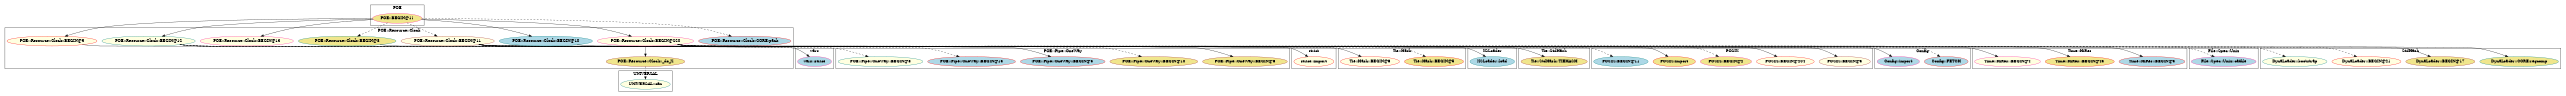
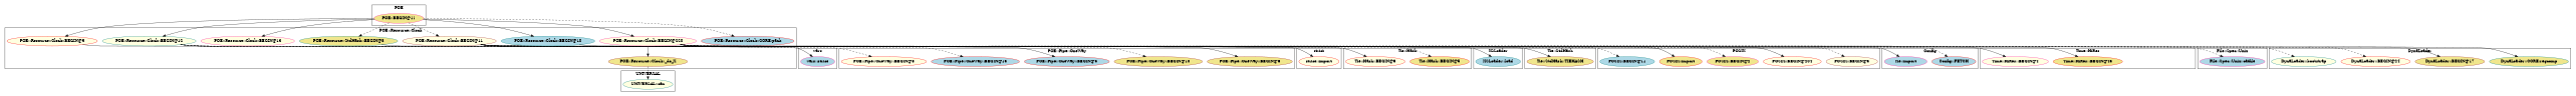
  digraph {
    node [color=red fillcolor=lightyellow style=filled]
    edge [style=solid]
    "POE::Resource::Clock::CORE:pack" [fillcolor=lightblue]
    "POE::Resource::Clock::BEGIN@5"
    "POE::Resource::Clock::_do_X" [color=brown fillcolor=khaki]
    "POE::Resource::Clock::BEGIN@12" [color=teal]
-   "POE::Resource::Clock::BEGIN@8" [color=teal fillcolor=khaki]
+   "POE::Resource::Clock::BEGIN@8" [color=teal fillcolor=khaki label="POE::Resource::StdHash::BEGIN@8"]
    "POE::Resource::Clock::BEGIN@11" [color=brown]
    "POE::Resource::Clock::BEGIN@13" [color=deeppink]
    "POE::Resource::Clock::BEGIN@10" [color=teal fillcolor=lightblue]
    "POE::Resource::Clock::BEGIN@220" [color=deeppink]
-   "Time::HiRes::BEGIN@3" [fillcolor=lightblue]
    "Time::HiRes::BEGIN@43" [fillcolor=khaki]
    "Time::HiRes::BEGIN@4" [color=deeppink]
    "Tie::Hash::BEGIN@5" [fillcolor=khaki]
    "Tie::Hash::BEGIN@6"
    "File::Spec::Unix::catfile" [color=deeppink fillcolor=lightblue]
    "strict::import"
    "Config::FETCH" [fillcolor=lightblue]
-   "Config::import" [color=deeppink fillcolor=lightblue]
+   "Config::import" [color=deeppink fillcolor=lightblue label="Tie::import"]
    "XSLoader::load" [color=teal fillcolor=lightblue]
    "UNIVERSAL::can" [color=teal]
    n21 [color=deeppink fillcolor=lightblue label="vars::strict"]
    "Tie::StdHash::TIEHASH" [color=brown fillcolor=khaki]
-   "DynaLoader::BEGIN@21"
+   "DynaLoader::BEGIN@21" [label="DynaLoader::BEGIN@24"]
    "DynaLoader::bootstrap" [color=teal]
    "DynaLoader::CORE:regcomp" [color=teal fillcolor=khaki]
    "DynaLoader::BEGIN@17" [color=brown fillcolor=khaki]
    "POSIX::BEGIN@11" [color=teal fillcolor=lightblue]
    "POSIX::BEGIN@3" [color=brown]
    "POSIX::BEGIN@204"
    "POSIX::BEGIN@2" [color=deeppink fillcolor=khaki]
    "POSIX::import" [fillcolor=khaki]
-   "POE::Pipe::OneWay::BEGIN@8" [color=teal]
+   "POE::Pipe::OneWay::BEGIN@8"
    "POE::Pipe::OneWay::BEGIN@6" [color=brown fillcolor=khaki]
    "POE::Pipe::OneWay::BEGIN@10" [color=brown fillcolor=khaki]
    "POE::Pipe::OneWay::BEGIN@5" [fillcolor=lightblue]
    "POE::Pipe::OneWay::BEGIN@13" [fillcolor=lightblue]
    "POE::BEGIN@11" [color=deeppink fillcolor=khaki]
    subgraph cluster_1 {
      label="POE::Resource::Clock"
      "POE::Resource::Clock::CORE:pack"
      "POE::Resource::Clock::BEGIN@5"
      "POE::Resource::Clock::_do_X"
      "POE::Resource::Clock::BEGIN@12"
      "POE::Resource::Clock::BEGIN@8"
      "POE::Resource::Clock::BEGIN@11"
      "POE::Resource::Clock::BEGIN@13"
      "POE::Resource::Clock::BEGIN@10"
      "POE::Resource::Clock::BEGIN@220"
    }
    subgraph cluster_2 {
      label="Time::HiRes"
-     "Time::HiRes::BEGIN@3"
      "Time::HiRes::BEGIN@43"
      "Time::HiRes::BEGIN@4"
    }
    subgraph cluster_3 {
      label="Tie::Hash"
      "Tie::Hash::BEGIN@5"
      "Tie::Hash::BEGIN@6"
    }
    subgraph cluster_4 {
      label="File::Spec::Unix"
      "File::Spec::Unix::catfile"
    }
    subgraph cluster_5 {
      label="strict"
      "strict::import"
    }
    subgraph cluster_6 {
      label=Config
      "Config::FETCH"
      "Config::import"
    }
    subgraph cluster_7 {
      label=XSLoader
      "XSLoader::load"
    }
    subgraph cluster_8 {
      label=UNIVERSAL
      "UNIVERSAL::can"
    }
    subgraph cluster_9 {
      label=vars
      n21
    }
    subgraph cluster_10 {
      label="Tie::StdHash"
      "Tie::StdHash::TIEHASH"
    }
    subgraph cluster_11 {
-     label=StdHash
+     label=DynaLoader
      "DynaLoader::BEGIN@21"
      "DynaLoader::bootstrap"
      "DynaLoader::CORE:regcomp"
      "DynaLoader::BEGIN@17"
    }
    subgraph cluster_12 {
      label=POSIX
      "POSIX::BEGIN@11"
      "POSIX::BEGIN@3"
      "POSIX::BEGIN@204"
      "POSIX::BEGIN@2"
      "POSIX::import"
    }
    subgraph cluster_13 {
      label="POE::Pipe::OneWay"
      "POE::Pipe::OneWay::BEGIN@8"
      "POE::Pipe::OneWay::BEGIN@6"
      "POE::Pipe::OneWay::BEGIN@10"
      "POE::Pipe::OneWay::BEGIN@5"
      "POE::Pipe::OneWay::BEGIN@13"
    }
    subgraph cluster_14 {
      label=POE
      "POE::BEGIN@11"
    }
    "POE::Resource::Clock::BEGIN@5" -> n21
    "POE::Resource::Clock::_do_X" -> "UNIVERSAL::can" [style=dashed]
    "POE::Resource::Clock::BEGIN@12" -> "POE::Pipe::OneWay::BEGIN@8" [style=dashed]
    "POE::Resource::Clock::BEGIN@12" -> "POE::Pipe::OneWay::BEGIN@6"
    "POE::Resource::Clock::BEGIN@12" -> "POE::Pipe::OneWay::BEGIN@10" [style=dashed]
    "POE::Resource::Clock::BEGIN@12" -> "POE::Pipe::OneWay::BEGIN@5"
    "POE::Resource::Clock::BEGIN@12" -> "POE::Pipe::OneWay::BEGIN@13" [style=dashed]
    "POE::Resource::Clock::BEGIN@8" -> "strict::import"
    "POE::Resource::Clock::BEGIN@11" -> "Tie::Hash::BEGIN@5" [style=dashed]
    "POE::Resource::Clock::BEGIN@11" -> "Tie::Hash::BEGIN@6"
    "POE::Resource::Clock::BEGIN@11" -> "XSLoader::load"
    "POE::Resource::Clock::BEGIN@11" -> "Tie::StdHash::TIEHASH"
    "POE::Resource::Clock::BEGIN@11" -> "POSIX::BEGIN@11" [style=dashed]
-   "POE::Resource::Clock::BEGIN@11" -> "POSIX::BEGIN@3"
+   "POE::Resource::Clock::BEGIN@11" -> "POSIX::BEGIN@3" [style=dashed]
    "POE::Resource::Clock::BEGIN@11" -> "POSIX::BEGIN@204"
    "POE::Resource::Clock::BEGIN@11" -> "POSIX::BEGIN@2" [style=dashed]
    "POE::Resource::Clock::BEGIN@11" -> "POSIX::import"
    "POE::Resource::Clock::BEGIN@10" -> "Config::import"
    "POE::Resource::Clock::BEGIN@220" -> "POE::Resource::Clock::_do_X"
-   "POE::Resource::Clock::BEGIN@220" -> "Time::HiRes::BEGIN@3"
    "POE::Resource::Clock::BEGIN@220" -> "Time::HiRes::BEGIN@43"
    "POE::Resource::Clock::BEGIN@220" -> "Time::HiRes::BEGIN@4"
    "POE::Resource::Clock::BEGIN@220" -> "File::Spec::Unix::catfile" [style=dashed]
    "POE::Resource::Clock::BEGIN@220" -> "Config::FETCH" [style=dashed]
    "POE::Resource::Clock::BEGIN@220" -> "DynaLoader::BEGIN@21" [style=dashed]
    "POE::Resource::Clock::BEGIN@220" -> "DynaLoader::bootstrap" [style=dashed]
    "POE::Resource::Clock::BEGIN@220" -> "DynaLoader::CORE:regcomp"
    "POE::Resource::Clock::BEGIN@220" -> "DynaLoader::BEGIN@17"
    "POE::BEGIN@11" -> "POE::Resource::Clock::CORE:pack" [style=dashed]
    "POE::BEGIN@11" -> "POE::Resource::Clock::BEGIN@5"
    "POE::BEGIN@11" -> "POE::Resource::Clock::BEGIN@12"
    "POE::BEGIN@11" -> "POE::Resource::Clock::BEGIN@8" [style=dashed]
    "POE::BEGIN@11" -> "POE::Resource::Clock::BEGIN@11" [style=dashed]
    "POE::BEGIN@11" -> "POE::Resource::Clock::BEGIN@13"
    "POE::BEGIN@11" -> "POE::Resource::Clock::BEGIN@10"
    "POE::BEGIN@11" -> "POE::Resource::Clock::BEGIN@220"
  }
